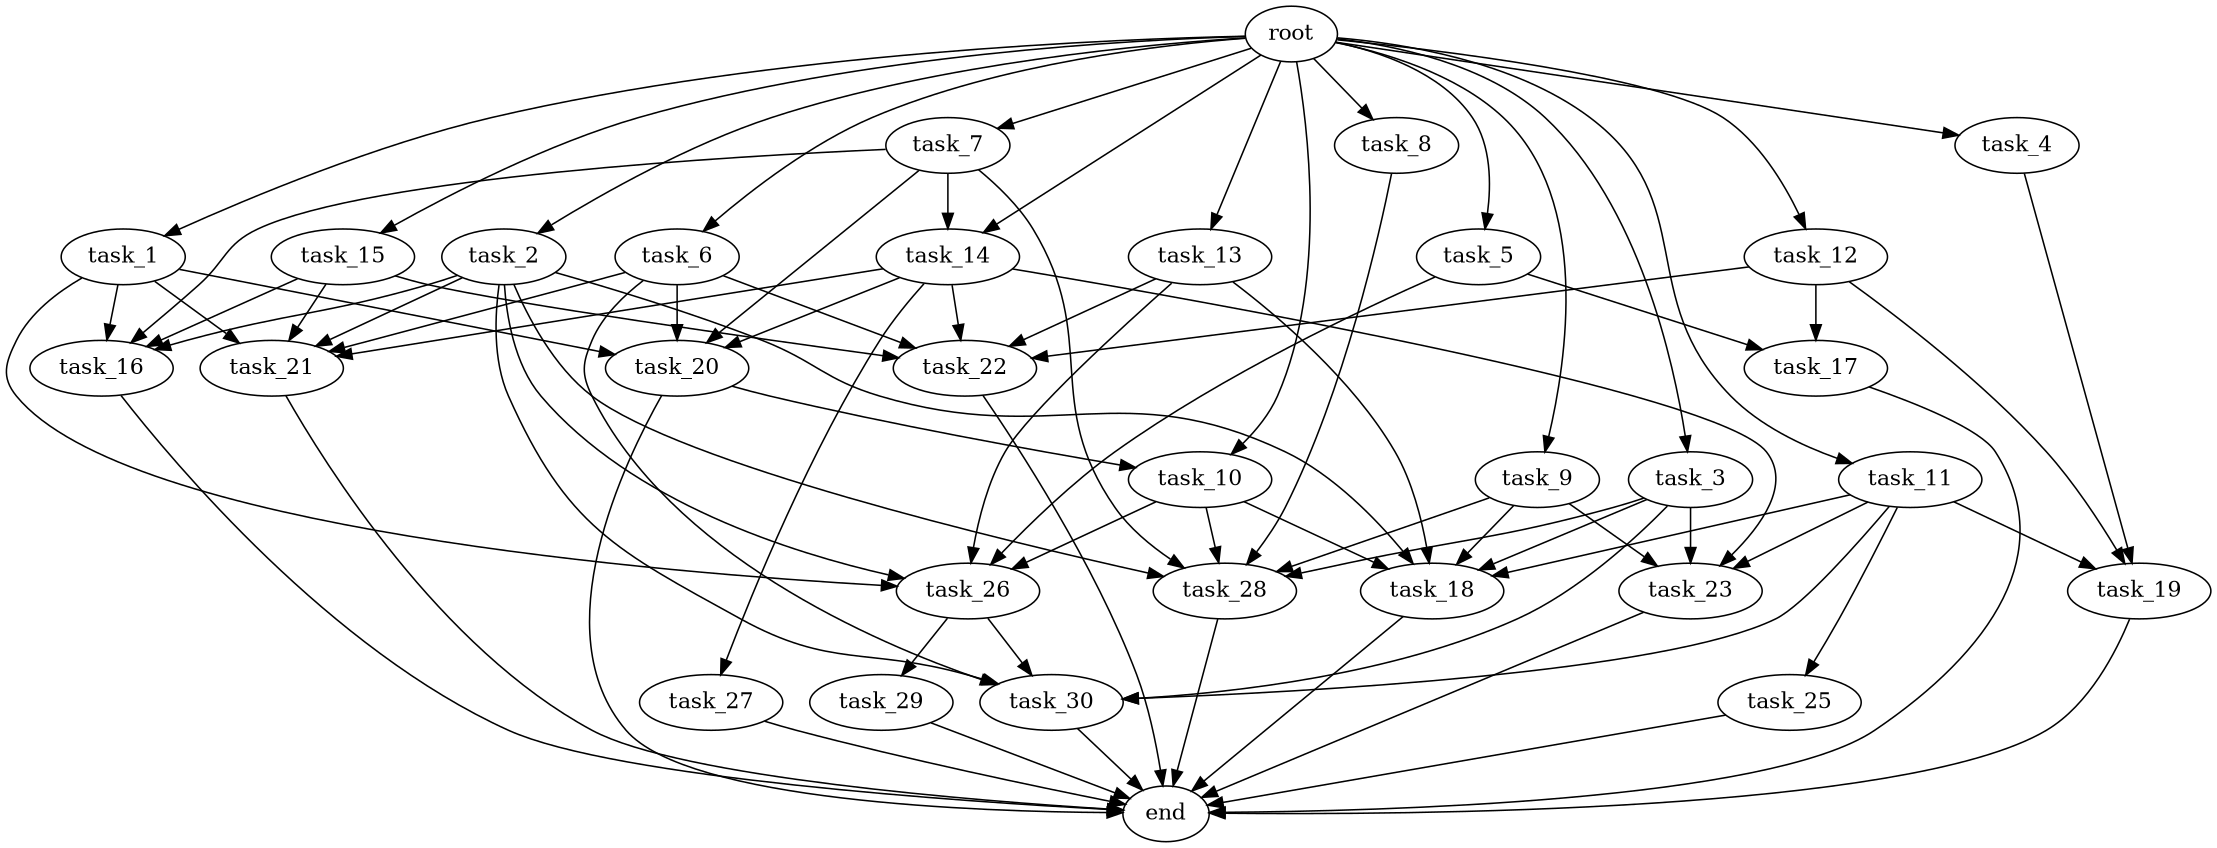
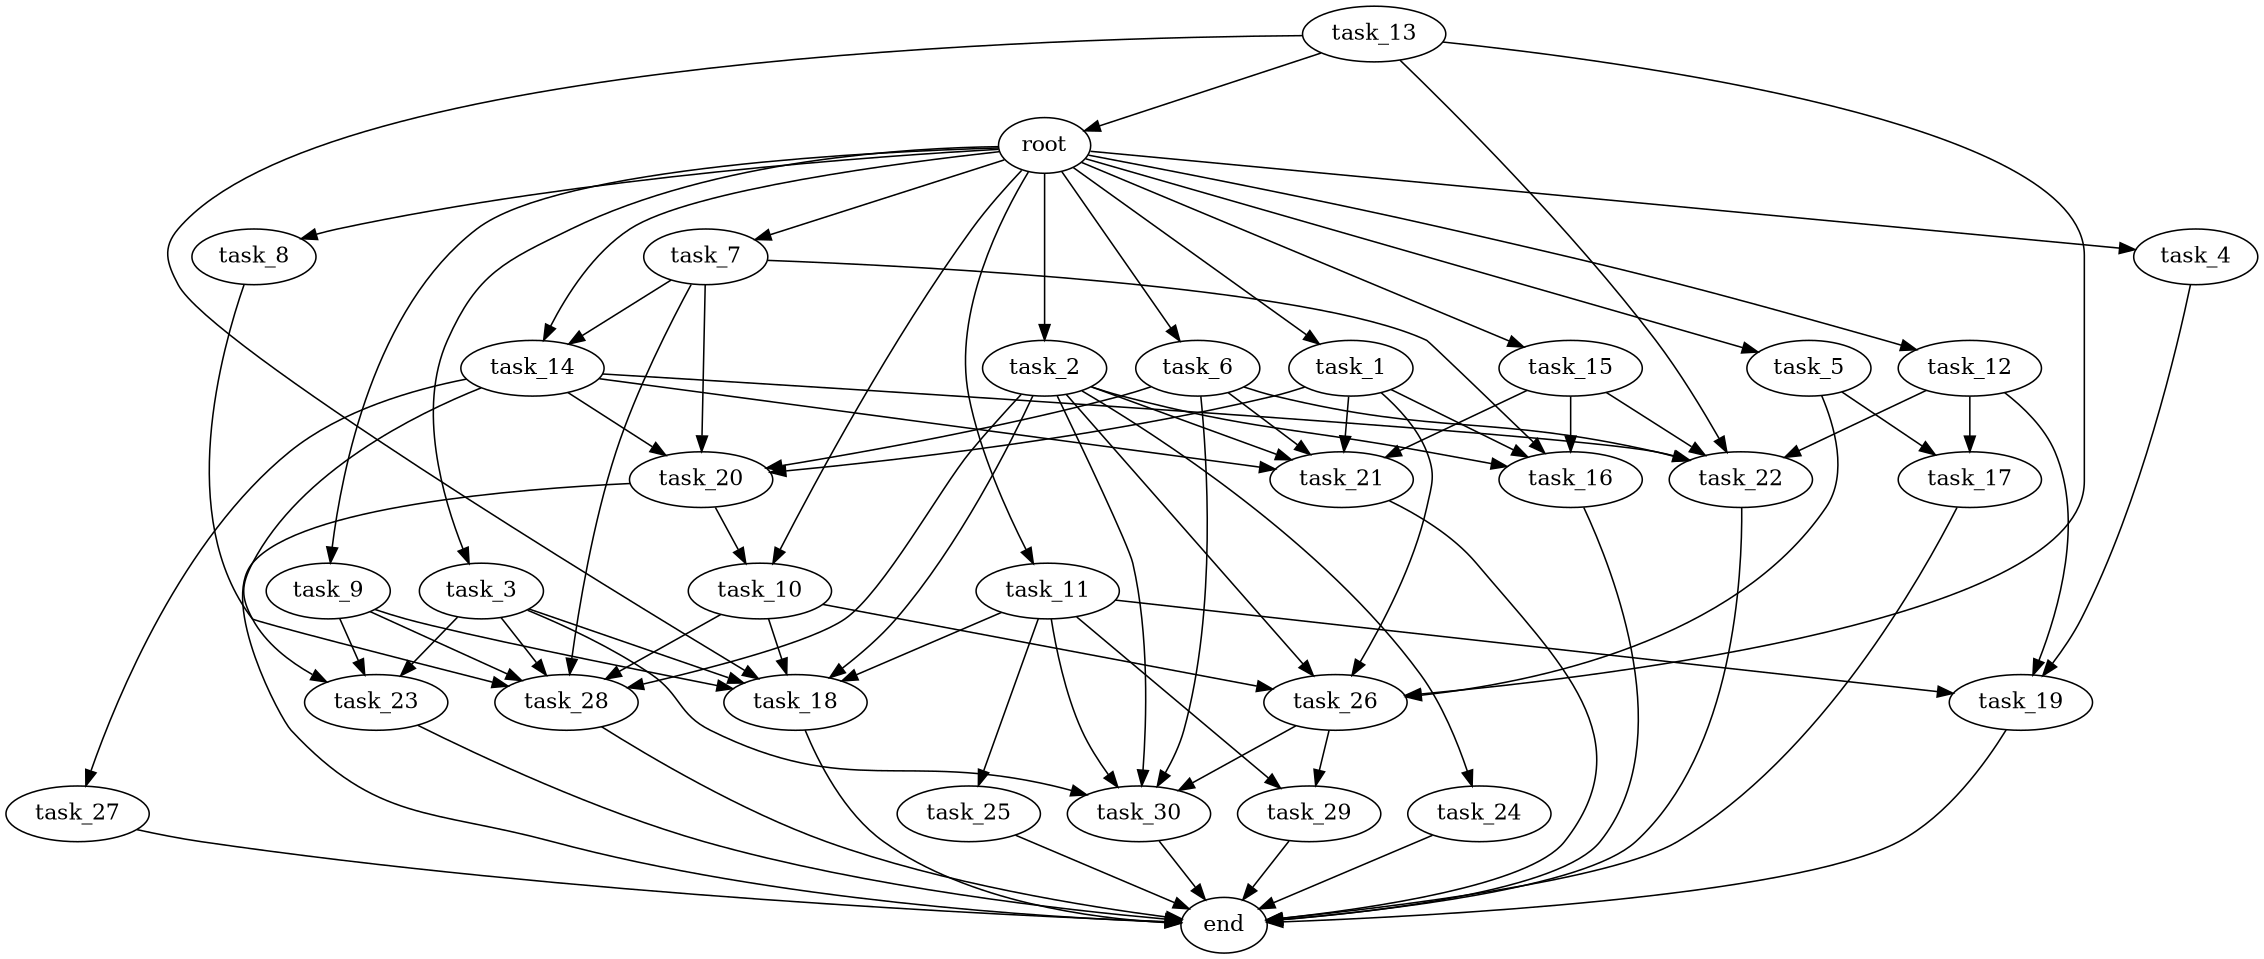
  digraph {
    root
    task_1
    task_2
    task_3
    task_4
    task_5
    task_6
    task_7
    task_8
    task_9
    task_10
    task_11
    task_12
    task_13
    task_14
    task_15
    task_16
    task_20
    task_21
    task_26
    task_18
+   task_24
    task_28
    task_30
    task_23
    task_19
    task_17
    task_22
    task_25
    task_29
    task_27
    end
    root -> task_1
    root -> task_2
    root -> task_3
    root -> task_4
    root -> task_5
    root -> task_6
    root -> task_7
    root -> task_8
    root -> task_9
    root -> task_10
    root -> task_11
    root -> task_12
-   root -> task_13
+   task_13 -> root
    root -> task_14
    root -> task_15
    task_1 -> task_16
    task_1 -> task_20
    task_1 -> task_21
    task_1 -> task_26
    task_2 -> task_16
    task_2 -> task_21
    task_2 -> task_26
    task_2 -> task_18
+   task_2 -> task_24
    task_2 -> task_28
    task_2 -> task_30
    task_3 -> task_18
    task_3 -> task_28
    task_3 -> task_30
    task_3 -> task_23
    task_4 -> task_19
    task_5 -> task_26
    task_5 -> task_17
    task_6 -> task_20
    task_6 -> task_21
    task_6 -> task_30
    task_6 -> task_22
    task_7 -> task_14
    task_7 -> task_16
    task_7 -> task_20
    task_7 -> task_28
    task_8 -> task_28
    task_9 -> task_18
    task_9 -> task_28
    task_9 -> task_23
    task_10 -> task_26
    task_10 -> task_18
    task_10 -> task_28
    task_11 -> task_18
    task_11 -> task_30
    task_11 -> task_19
    task_11 -> task_25
-   task_11 -> task_23
+   task_11 -> task_29
    task_12 -> task_19
    task_12 -> task_17
    task_12 -> task_22
    task_13 -> task_26
    task_13 -> task_18
    task_13 -> task_22
    task_14 -> task_20
    task_14 -> task_21
    task_14 -> task_23
    task_14 -> task_22
    task_14 -> task_27
    task_15 -> task_16
    task_15 -> task_21
    task_15 -> task_22
    task_16 -> end
    task_20 -> task_10
    task_20 -> end
    task_21 -> end
    task_26 -> task_30
    task_26 -> task_29
    task_18 -> end
+   task_24 -> end
    task_28 -> end
    task_30 -> end
    task_23 -> end
    task_19 -> end
    task_17 -> end
    task_22 -> end
    task_25 -> end
    task_29 -> end
    task_27 -> end
  }
